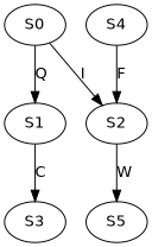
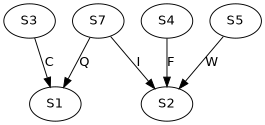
  strict digraph {
    fontname="DejaVu Sans"
    node [fontname="DejaVu Sans"]
    edge [fontname="DejaVu Sans"]
-   S0
+   S0 [label=S7]
    S1
    S2
    S3
    S5
    S4
    S0 -> S1 [label=Q]
    S0 -> S2 [label=I]
-   S1 -> S3 [label=C]
-   S2 -> S5 [label=W]
+   S3 -> S1 [label=C]
+   S5 -> S2 [label=W]
    S4 -> S2 [label=F]
  }
